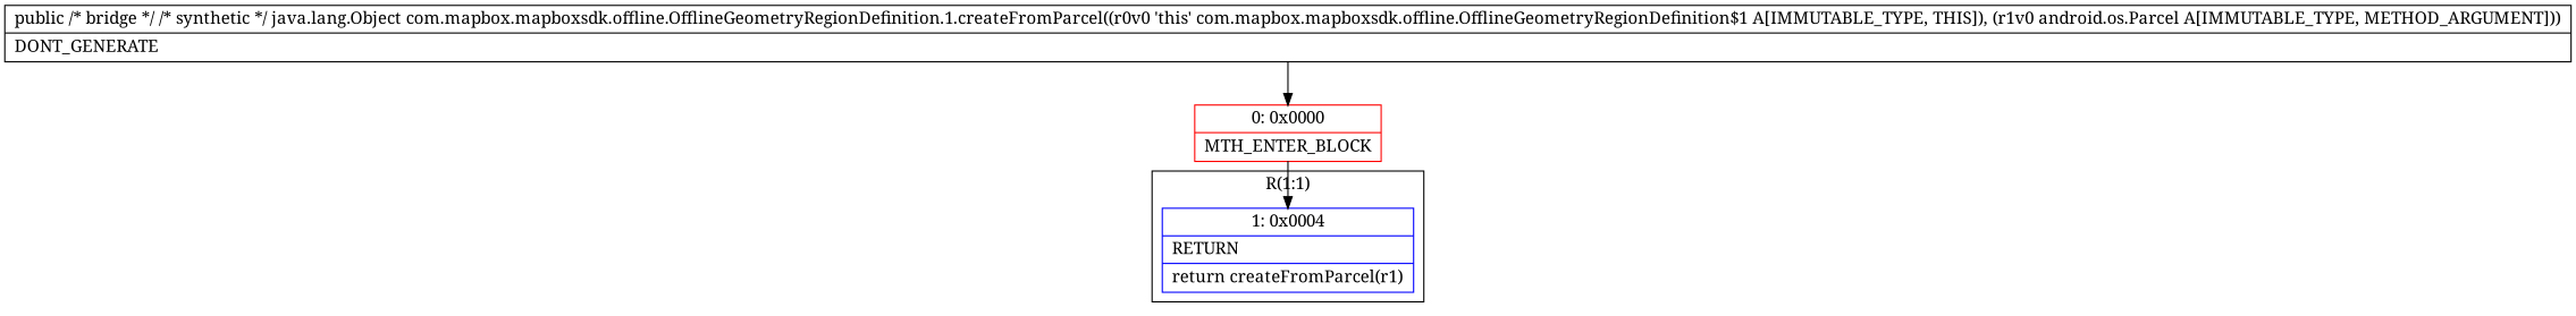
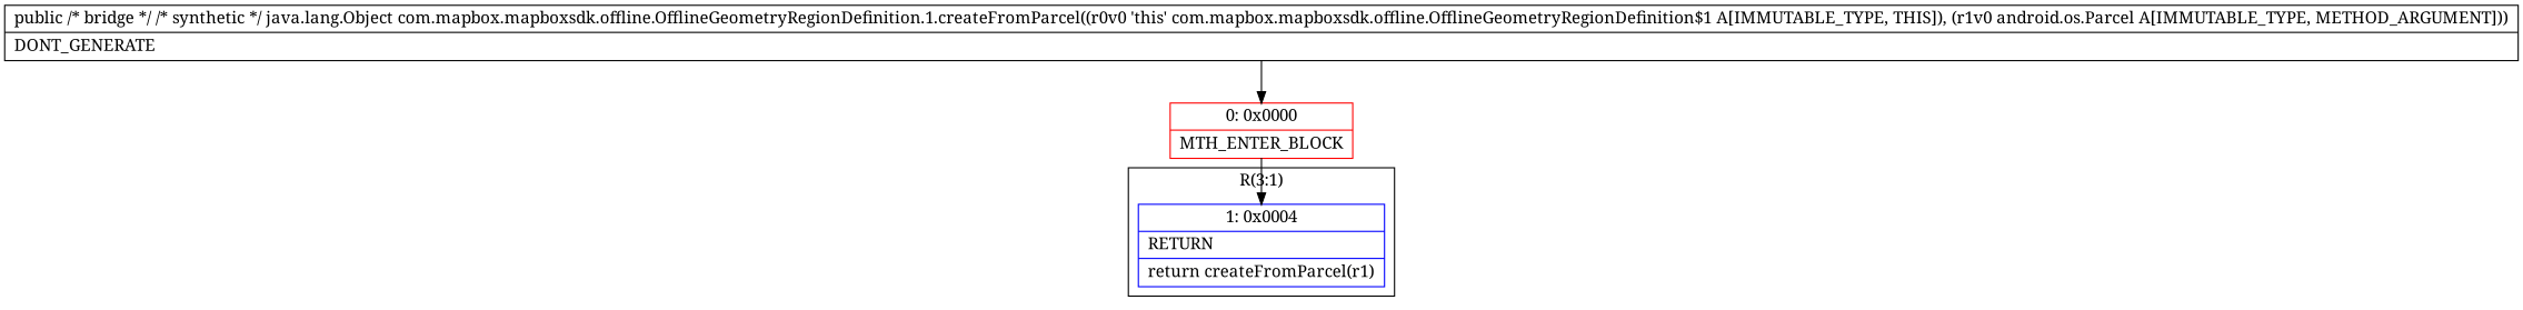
  digraph {
    fontname="Noto Serif"
    node [shape=record fontname="Noto Serif"]
    edge [fontname="Noto Serif"]
    n1 [color=blue label="{1\:\ 0x0004|RETURN\l|return createFromParcel(r1)\l}"]
    n2 [color=red label="{0\:\ 0x0000|MTH_ENTER_BLOCK\l}"]
    n3 [label="{public \/* bridge *\/ \/* synthetic *\/ java.lang.Object com.mapbox.mapboxsdk.offline.OfflineGeometryRegionDefinition.1.createFromParcel((r0v0 'this' com.mapbox.mapboxsdk.offline.OfflineGeometryRegionDefinition$1 A[IMMUTABLE_TYPE, THIS]), (r1v0 android.os.Parcel A[IMMUTABLE_TYPE, METHOD_ARGUMENT]))  | DONT_GENERATE\l}"]
    subgraph cluster_1 {
-     label="R(1:1)"
+     label="R(3:1)"
      n1
    }
    n2 -> n1
    n3 -> n2
  }
